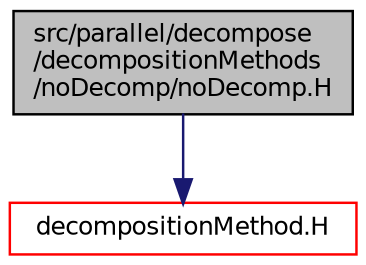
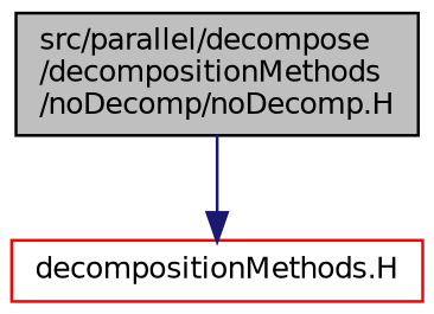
  digraph {
    node [fontname=Helvetica fontsize=10 shape=record]
    n1 [color=black fillcolor=grey75 fontcolor=black height=0.2 label="src/parallel/decompose\l/decompositionMethods\l/noDecomp/noDecomp.H" style=filled width=0.4]
-   n2 [color=red height=0.2 label="decompositionMethod.H" width=0.4]
+   n2 [color=red height=0.2 label="decompositionMethods.H" width=0.4]
    n1 -> n2 [color=midnightblue fontname=Helvetica fontsize=10 labelfontname=Helvetica labelfontsize=10 style=solid]
  }
